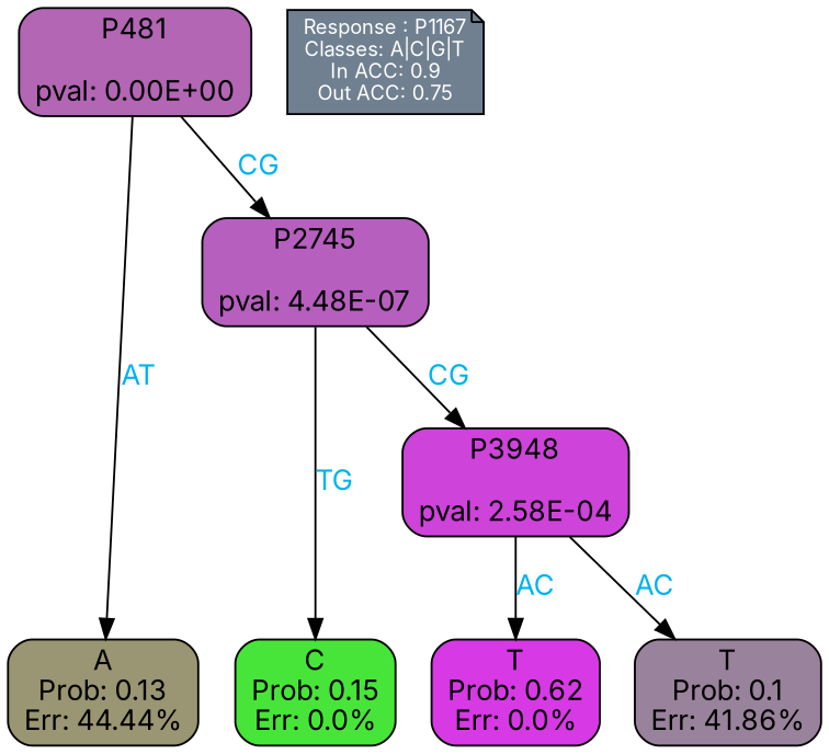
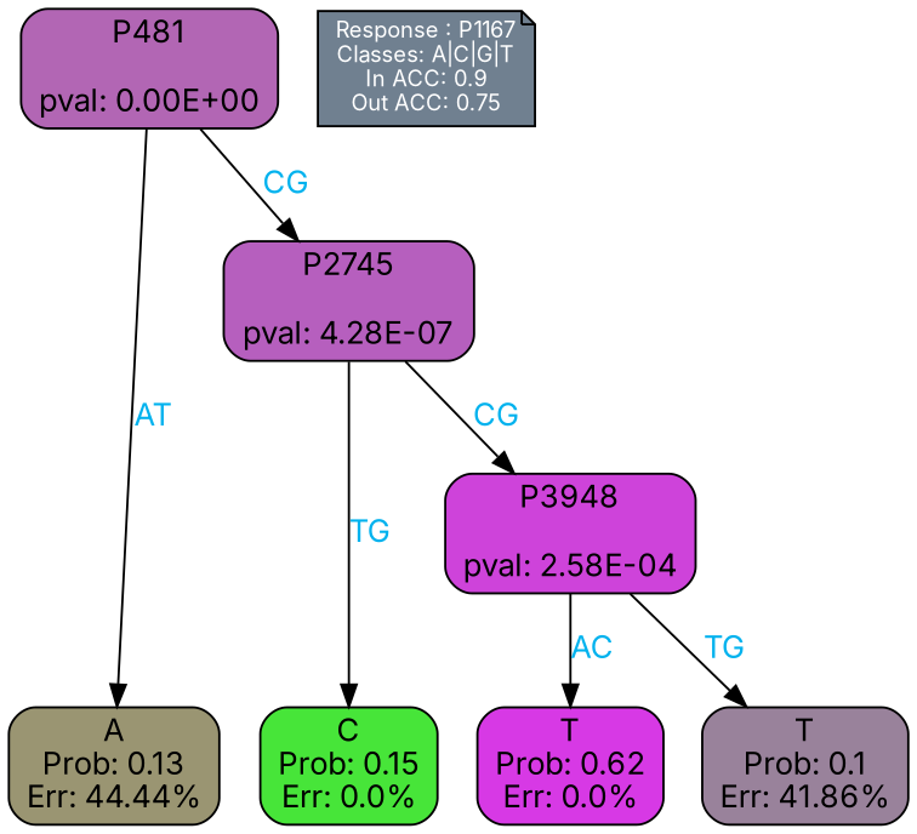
  digraph {
    fontname=Inter
    ranksep=equally
    splines=polylines
    node [color=black fontname=Inter shape=box style="filled, rounded"]
    edge [fontcolor=deepskyblue2 fontname=Inter]
    n1 [fillcolor="#9a9572" label="A\nProb: 0.13\nErr: 44.44%"]
    n2 [fillcolor="#47e539" label="C\nProb: 0.15\nErr: 0.0%"]
    n3 [fillcolor="#d739e5" label="T\nProb: 0.62\nErr: 0.0%"]
    n4 [fillcolor="#99829b" label="T\nProb: 0.1\nErr: 41.86%"]
    n5 [align=left fillcolor=slategray fontcolor=white fontsize=10 label="Response : P1167\nClasses: A|C|G|T\nIn ACC: 0.9\nOut ACC: 0.75\n" shape=note style=filled]
    n6 [fillcolor="#b266b4" label="P481\n\npval: 0.00E+00"]
-   n7 [fillcolor="#b65fbe" label="P2745\n\npval: 4.48E-07"]
+   n7 [fillcolor="#b65fbe" label="P2745\n\npval: 4.28E-07"]
    n8 [fillcolor="#ce43da" label="P3948\n\npval: 2.58E-04"]
    subgraph sub_1 {
      rank=same
      n1
      n2
      n3
      n4
    }
    subgraph sub_2 {
      rank=same
      n5
      n6
    }
    n6 -> n1 [label=AT]
    n6 -> n7 [label=CG]
    n7 -> n2 [label=TG]
    n7 -> n8 [label=CG]
    n8 -> n3 [label=AC]
-   n8 -> n4 [label=AC]
+   n8 -> n4 [label=TG]
  }
